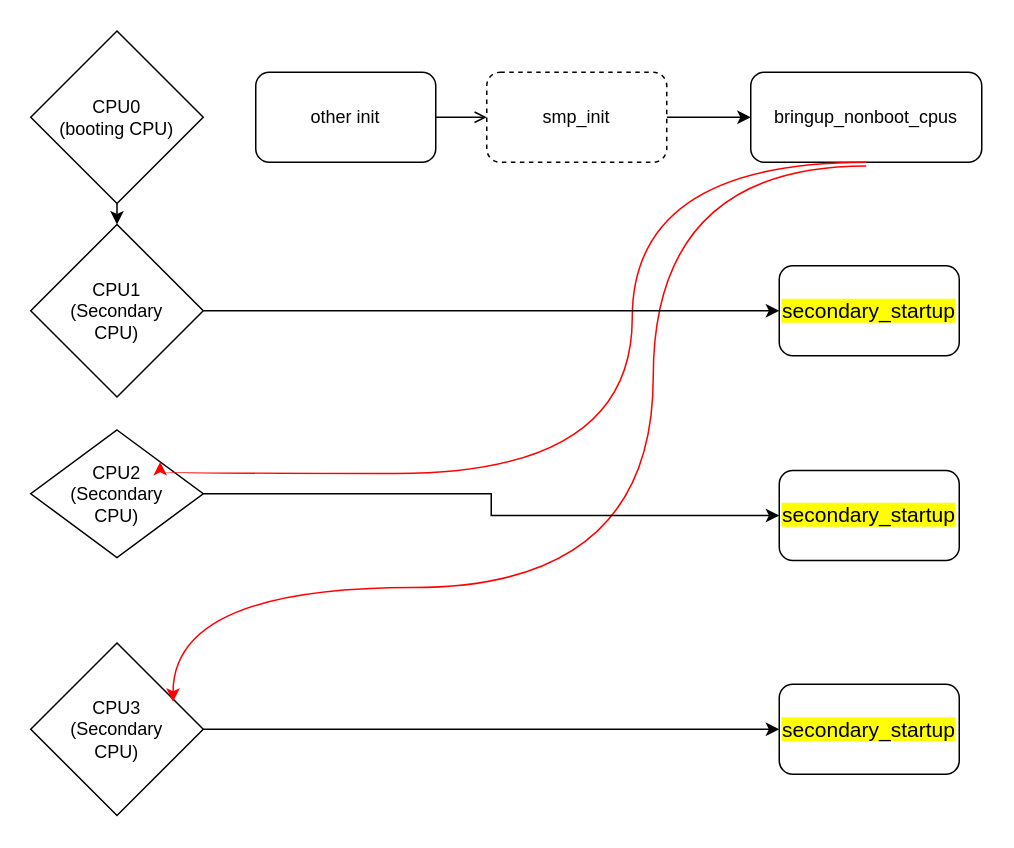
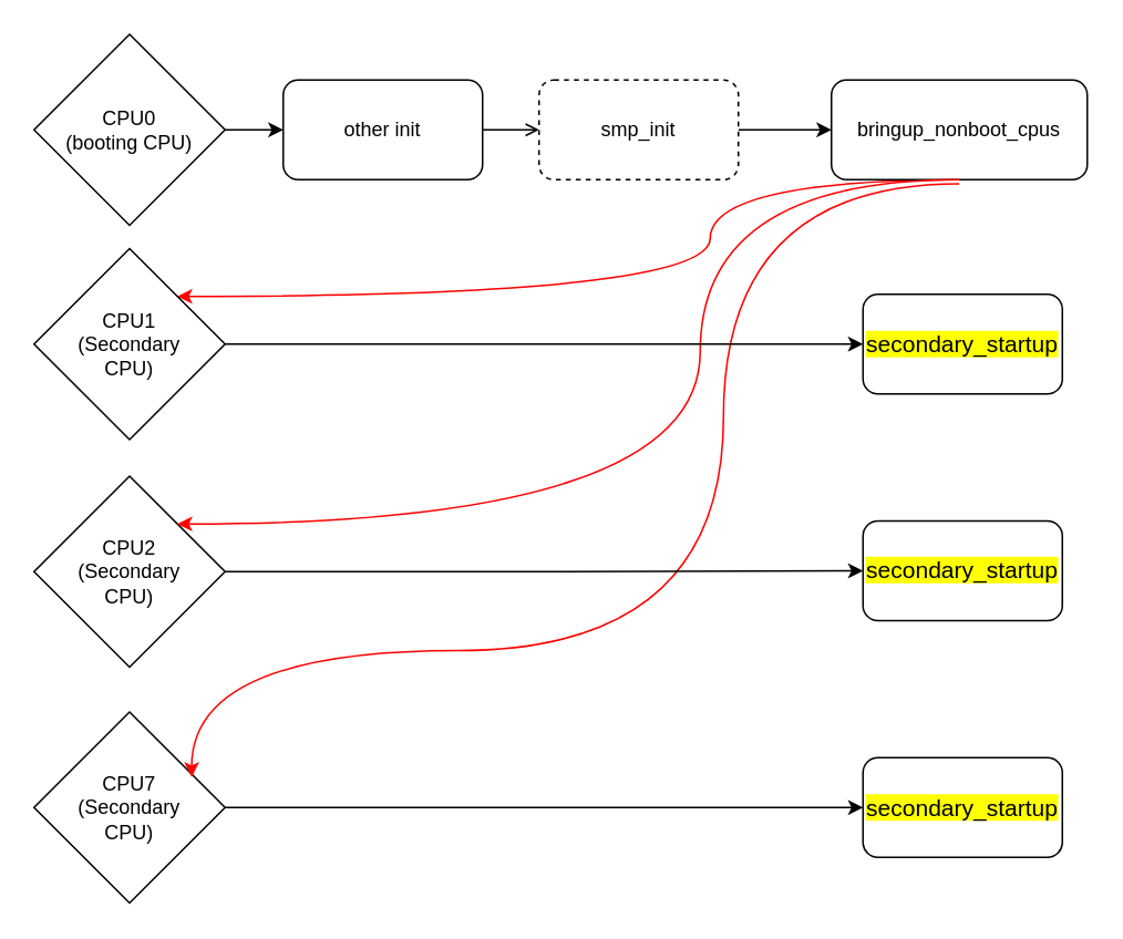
  <mxCell id="0" />
  <mxCell id="1" parent="0" />
- <mxCell id="2" value="" style="edgeStyle=orthogonalEdgeStyle;curved=1;rounded=0;orthogonalLoop=1;jettySize=auto;html=1;strokeColor=#000000;" parent="1" source="3" target="8" edge="1"><mxGeometry relative="1" as="geometry" /></mxCell>
+ <mxCell id="2" value="" style="edgeStyle=orthogonalEdgeStyle;curved=1;rounded=0;orthogonalLoop=1;jettySize=auto;html=1;strokeColor=#000000;" parent="1" source="3" target="20" edge="1"><mxGeometry relative="1" as="geometry" /></mxCell>
  <mxCell id="3" value="CPU0&lt;br&gt;(booting CPU)" style="rhombus;whiteSpace=wrap;html=1;" parent="1" vertex="1"><mxGeometry x="20" y="20" width="115" height="115" as="geometry" /></mxCell>
  <mxCell id="4" value="" style="edgeStyle=orthogonalEdgeStyle;rounded=0;orthogonalLoop=1;jettySize=auto;html=1;" parent="1" source="5" target="7" edge="1"><mxGeometry relative="1" as="geometry" /></mxCell>
  <mxCell id="5" value="smp_init" style="rounded=1;whiteSpace=wrap;html=1;dashed=1;" parent="1" vertex="1"><mxGeometry x="324" y="47.5" width="120" height="60" as="geometry" /></mxCell>
+ <mxCell id="6" style="edgeStyle=orthogonalEdgeStyle;rounded=0;orthogonalLoop=1;jettySize=auto;html=1;curved=1;entryX=1;entryY=0;entryDx=0;entryDy=0;strokeColor=#FF0000;" parent="1" source="7" target="8" edge="1"><mxGeometry relative="1" as="geometry"><Array as="points"><mxPoint x="427" y="108" /><mxPoint x="427" y="178" /></Array></mxGeometry></mxCell>
  <mxCell id="7" value="bringup_nonboot_cpus" style="rounded=1;whiteSpace=wrap;html=1;" parent="1" vertex="1"><mxGeometry x="500" y="47.5" width="154" height="60" as="geometry" /></mxCell>
  <mxCell id="8" value="CPU1&lt;br&gt;(Secondary &lt;br&gt;CPU)" style="rhombus;whiteSpace=wrap;html=1;" parent="1" vertex="1"><mxGeometry x="20" y="149" width="115" height="115" as="geometry" /></mxCell>
- <mxCell id="9" value="CPU2&lt;br&gt;(Secondary &lt;br&gt;CPU)" style="rhombus;whiteSpace=wrap;html=1;" parent="1" vertex="1"><mxGeometry x="20" y="286" width="115" height="85" as="geometry" /></mxCell>
- <mxCell id="10" value="CPU3&lt;br&gt;(Secondary &lt;br&gt;CPU)" style="rhombus;whiteSpace=wrap;html=1;" parent="1" vertex="1"><mxGeometry x="20" y="428" width="115" height="115" as="geometry" /></mxCell>
+ <mxCell id="9" value="CPU2&lt;br&gt;(Secondary &lt;br&gt;CPU)" style="rhombus;whiteSpace=wrap;html=1;" parent="1" vertex="1"><mxGeometry x="20" y="286" width="115" height="115" as="geometry" /></mxCell>
+ <mxCell id="10" value="CPU7&lt;br&gt;(Secondary &lt;br&gt;CPU)" style="rhombus;whiteSpace=wrap;html=1;" parent="1" vertex="1"><mxGeometry x="20" y="428" width="115" height="115" as="geometry" /></mxCell>
  <mxCell id="11" value="&lt;span style=&quot;font-size:10.5pt;font-family:&lt;br/&gt;等线;mso-ascii-theme-font:minor-latin;mso-fareast-theme-font:minor-latin;&lt;br/&gt;mso-hansi-theme-font:minor-latin;mso-bidi-font-family:宋体;background:yellow;&lt;br/&gt;mso-highlight:yellow;mso-font-kerning:0pt;mso-ansi-language:EN-US;mso-fareast-language:&lt;br/&gt;ZH-CN;mso-bidi-language:AR-SA&quot; lang=&quot;EN-US&quot;&gt;secondary_startup&lt;/span&gt;" style="rounded=1;whiteSpace=wrap;html=1;" parent="1" vertex="1"><mxGeometry x="519" y="176.5" width="120" height="60" as="geometry" /></mxCell>
  <mxCell id="12" style="edgeStyle=orthogonalEdgeStyle;rounded=0;orthogonalLoop=1;jettySize=auto;html=1;curved=1;entryX=1;entryY=0;entryDx=0;entryDy=0;exitX=0.5;exitY=1;exitDx=0;exitDy=0;strokeColor=#FF0000;" parent="1" source="7" target="9" edge="1"><mxGeometry relative="1" as="geometry"><mxPoint x="434.941" y="117.5" as="sourcePoint" /><mxPoint x="144.5" y="217" as="targetPoint" /><Array as="points"><mxPoint x="421" y="107" /><mxPoint x="421" y="315" /></Array></mxGeometry></mxCell>
  <mxCell id="13" style="edgeStyle=orthogonalEdgeStyle;rounded=0;orthogonalLoop=1;jettySize=auto;html=1;curved=1;entryX=0.825;entryY=0.341;entryDx=0;entryDy=0;entryPerimeter=0;strokeColor=#FF0000;" parent="1" target="10" edge="1"><mxGeometry relative="1" as="geometry"><mxPoint x="577" y="110" as="sourcePoint" /><mxPoint x="116.25" y="187.75" as="targetPoint" /><Array as="points"><mxPoint x="435" y="391" /><mxPoint x="115" y="391" /></Array></mxGeometry></mxCell>
  <mxCell id="14" value="" style="edgeStyle=orthogonalEdgeStyle;rounded=0;orthogonalLoop=1;jettySize=auto;html=1;exitX=1;exitY=0.5;exitDx=0;exitDy=0;" parent="1" source="8" target="11" edge="1"><mxGeometry relative="1" as="geometry"><mxPoint x="302" y="87.5" as="sourcePoint" /><mxPoint x="358" y="87.5" as="targetPoint" /></mxGeometry></mxCell>
  <mxCell id="15" value="&lt;span style=&quot;font-size:10.5pt;font-family:&lt;br/&gt;等线;mso-ascii-theme-font:minor-latin;mso-fareast-theme-font:minor-latin;&lt;br/&gt;mso-hansi-theme-font:minor-latin;mso-bidi-font-family:宋体;background:yellow;&lt;br/&gt;mso-highlight:yellow;mso-font-kerning:0pt;mso-ansi-language:EN-US;mso-fareast-language:&lt;br/&gt;ZH-CN;mso-bidi-language:AR-SA&quot; lang=&quot;EN-US&quot;&gt;secondary_startup&lt;/span&gt;" style="rounded=1;whiteSpace=wrap;html=1;" parent="1" vertex="1"><mxGeometry x="519" y="313" width="120" height="60" as="geometry" /></mxCell>
  <mxCell id="16" value="" style="edgeStyle=orthogonalEdgeStyle;rounded=0;orthogonalLoop=1;jettySize=auto;html=1;exitX=1;exitY=0.5;exitDx=0;exitDy=0;" parent="1" source="9" target="15" edge="1"><mxGeometry relative="1" as="geometry"><mxPoint x="145" y="216.5" as="sourcePoint" /><mxPoint x="529" y="216.5" as="targetPoint" /></mxGeometry></mxCell>
  <mxCell id="17" value="&lt;span style=&quot;font-size:10.5pt;font-family:&lt;br/&gt;等线;mso-ascii-theme-font:minor-latin;mso-fareast-theme-font:minor-latin;&lt;br/&gt;mso-hansi-theme-font:minor-latin;mso-bidi-font-family:宋体;background:yellow;&lt;br/&gt;mso-highlight:yellow;mso-font-kerning:0pt;mso-ansi-language:EN-US;mso-fareast-language:&lt;br/&gt;ZH-CN;mso-bidi-language:AR-SA&quot; lang=&quot;EN-US&quot;&gt;secondary_startup&lt;/span&gt;" style="rounded=1;whiteSpace=wrap;html=1;" parent="1" vertex="1"><mxGeometry x="519" y="455.5" width="120" height="60" as="geometry" /></mxCell>
  <mxCell id="18" value="" style="edgeStyle=orthogonalEdgeStyle;rounded=0;orthogonalLoop=1;jettySize=auto;html=1;exitX=1;exitY=0.5;exitDx=0;exitDy=0;" parent="1" source="10" target="17" edge="1"><mxGeometry relative="1" as="geometry"><mxPoint x="145" y="353.5" as="sourcePoint" /><mxPoint x="529" y="353" as="targetPoint" /></mxGeometry></mxCell>
  <mxCell id="19" value="" style="edgeStyle=orthogonalEdgeStyle;curved=1;rounded=0;orthogonalLoop=1;jettySize=auto;html=1;strokeColor=#000000;endArrow=open;" parent="1" source="20" target="5" edge="1"><mxGeometry relative="1" as="geometry" /></mxCell>
  <mxCell id="20" value="other init" style="rounded=1;whiteSpace=wrap;html=1;" parent="1" vertex="1"><mxGeometry x="170" y="47.5" width="120" height="60" as="geometry" /></mxCell>
